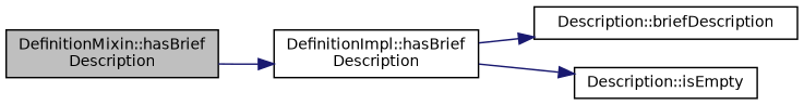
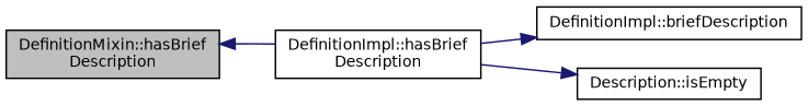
  digraph {
    rankdir=LR
    node [color=black fillcolor=white fontname=Helvetica fontsize=10 shape=record style=filled]
    edge [color=midnightblue fontname=Helvetica fontsize=10 labelfontname=Helvetica labelfontsize=10 style=solid]
    n1 [fillcolor=grey75 fontcolor=black height=0.2 label="DefinitionMixin::hasBrief\lDescription" width=0.4]
    n2 [height=0.2 label="DefinitionImpl::hasBrief\lDescription" width=0.4]
-   n3 [height=0.2 label="Description::briefDescription" width=0.4]
+   n3 [height=0.2 label="DefinitionImpl::briefDescription" width=0.4]
    n4 [height=0.2 label="Description::isEmpty" width=0.4]
-   n1 -> n2
+   n2 -> n1
    n2 -> n3
    n2 -> n4
  }
